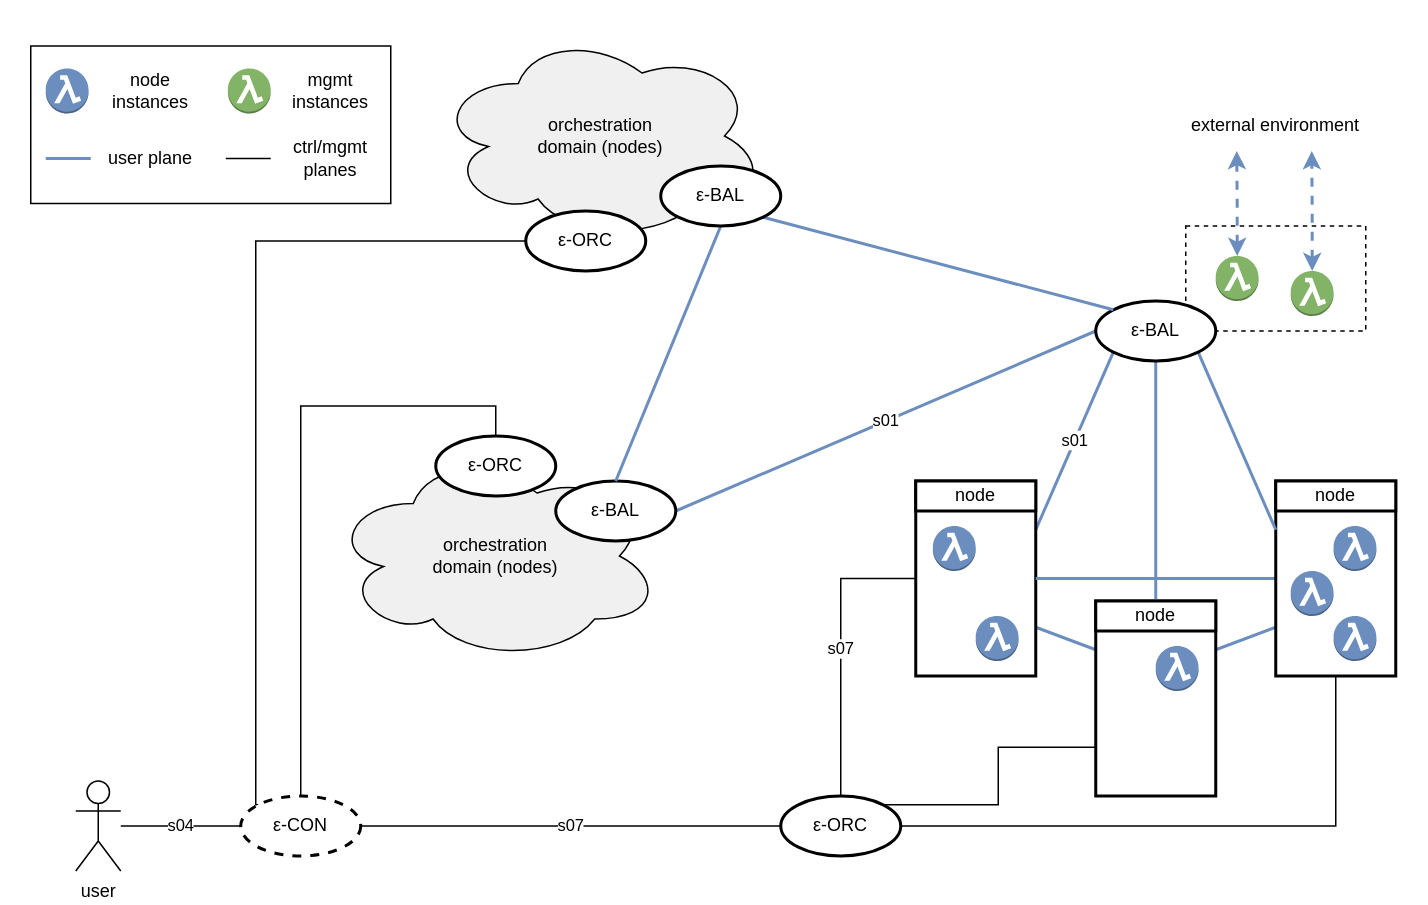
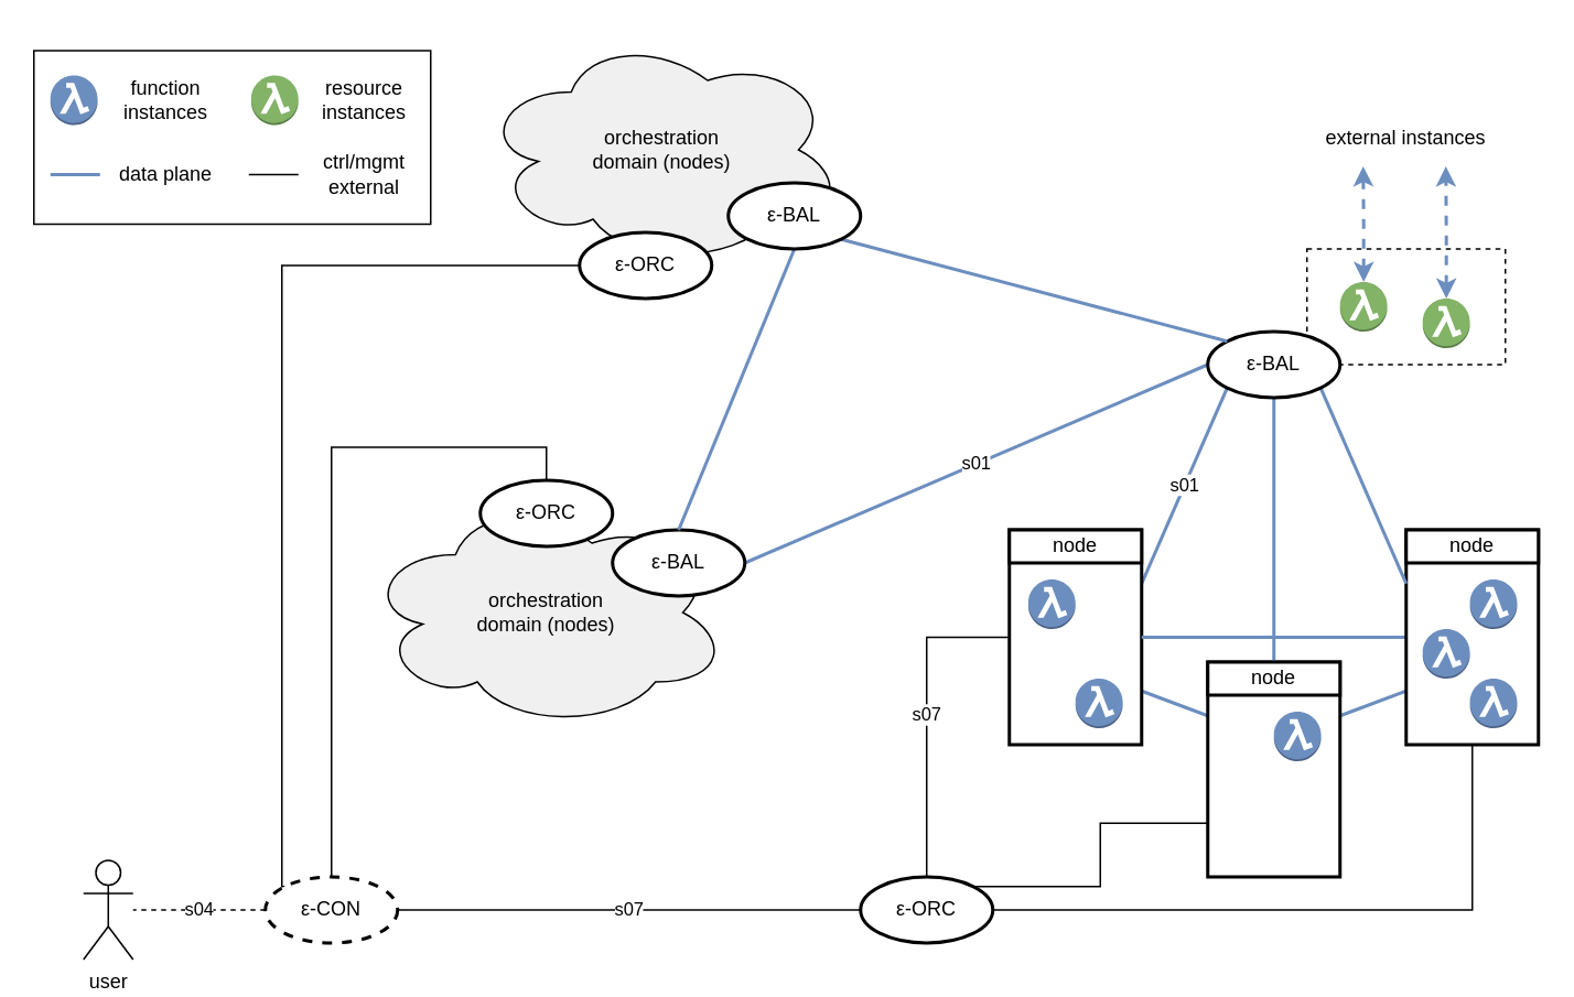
  <mxCell id="0" />
  <mxCell id="1" parent="0" />
  <mxCell id="2" value="" style="rounded=0;whiteSpace=wrap;html=1;" parent="1" vertex="1"><mxGeometry x="20" y="30" width="240" height="105" as="geometry" /></mxCell>
  <mxCell id="3" value="orchestration&lt;br&gt;domain (nodes)" style="ellipse;shape=cloud;whiteSpace=wrap;html=1;strokeWidth=1;fillColor=#F0F0F0;strokeColor=default;" parent="1" vertex="1"><mxGeometry x="290" y="20" width="220" height="140" as="geometry" /></mxCell>
  <mxCell id="4" value="orchestration&lt;br&gt;domain (nodes)" style="ellipse;shape=cloud;whiteSpace=wrap;html=1;strokeWidth=1;fillColor=#F0F0F0;strokeColor=default;" parent="1" vertex="1"><mxGeometry x="220" y="300" width="220" height="140" as="geometry" /></mxCell>
  <mxCell id="5" value="" style="rounded=0;whiteSpace=wrap;html=1;dashed=1;" parent="1" vertex="1"><mxGeometry x="790" y="150" width="120" height="70" as="geometry" /></mxCell>
  <mxCell id="6" value="s01" style="rounded=0;orthogonalLoop=1;jettySize=auto;html=1;exitX=1;exitY=0.25;exitDx=0;exitDy=0;entryX=0;entryY=1;entryDx=0;entryDy=0;endArrow=none;endFill=0;strokeWidth=2;fillColor=#dae8fc;strokeColor=#6c8ebf;" parent="1" source="8" target="16" edge="1"><mxGeometry relative="1" as="geometry" /></mxCell>
  <mxCell id="7" style="rounded=0;orthogonalLoop=1;jettySize=auto;html=1;exitX=1;exitY=0.75;exitDx=0;exitDy=0;entryX=0;entryY=0.25;entryDx=0;entryDy=0;endArrow=none;endFill=0;strokeWidth=2;fillColor=#dae8fc;strokeColor=#6c8ebf;" parent="1" source="8" target="10" edge="1"><mxGeometry relative="1" as="geometry" /></mxCell>
  <mxCell id="8" value="" style="rounded=0;whiteSpace=wrap;html=1;strokeWidth=2;" parent="1" vertex="1"><mxGeometry x="610" y="320" width="80" height="130" as="geometry" /></mxCell>
  <mxCell id="9" style="rounded=0;orthogonalLoop=1;jettySize=auto;html=1;exitX=1;exitY=0.25;exitDx=0;exitDy=0;entryX=0;entryY=0.75;entryDx=0;entryDy=0;endArrow=none;endFill=0;strokeWidth=2;fillColor=#dae8fc;strokeColor=#6c8ebf;" parent="1" source="10" target="12" edge="1"><mxGeometry relative="1" as="geometry" /></mxCell>
  <mxCell id="10" value="" style="rounded=0;whiteSpace=wrap;html=1;strokeWidth=2;" parent="1" vertex="1"><mxGeometry x="730" y="400" width="80" height="130" as="geometry" /></mxCell>
  <mxCell id="11" style="rounded=0;orthogonalLoop=1;jettySize=auto;html=1;exitX=0;exitY=0.5;exitDx=0;exitDy=0;entryX=1;entryY=0.5;entryDx=0;entryDy=0;endArrow=none;endFill=0;strokeWidth=2;fillColor=#dae8fc;strokeColor=#6c8ebf;" parent="1" source="12" target="8" edge="1"><mxGeometry relative="1" as="geometry" /></mxCell>
  <mxCell id="12" value="" style="rounded=0;whiteSpace=wrap;html=1;strokeWidth=2;" parent="1" vertex="1"><mxGeometry x="850" y="320" width="80" height="130" as="geometry" /></mxCell>
  <mxCell id="13" style="rounded=0;orthogonalLoop=1;jettySize=auto;html=1;exitX=1;exitY=1;exitDx=0;exitDy=0;entryX=0;entryY=0.25;entryDx=0;entryDy=0;endArrow=none;endFill=0;strokeWidth=2;fillColor=#dae8fc;strokeColor=#6c8ebf;" parent="1" source="16" target="12" edge="1"><mxGeometry relative="1" as="geometry" /></mxCell>
  <mxCell id="14" style="rounded=0;orthogonalLoop=1;jettySize=auto;html=1;exitX=0.5;exitY=1;exitDx=0;exitDy=0;entryX=0.5;entryY=0;entryDx=0;entryDy=0;endArrow=none;endFill=0;strokeWidth=2;fillColor=#dae8fc;strokeColor=#6c8ebf;" parent="1" source="16" target="23" edge="1"><mxGeometry relative="1" as="geometry" /></mxCell>
  <mxCell id="15" value="s01" style="rounded=0;orthogonalLoop=1;jettySize=auto;html=1;exitX=0;exitY=0.5;exitDx=0;exitDy=0;entryX=1;entryY=0.5;entryDx=0;entryDy=0;endArrow=none;endFill=0;strokeWidth=2;fillColor=#dae8fc;strokeColor=#6c8ebf;" parent="1" source="16" target="36" edge="1"><mxGeometry relative="1" as="geometry" /></mxCell>
  <mxCell id="16" value="ε-BAL" style="ellipse;whiteSpace=wrap;html=1;strokeWidth=2;" parent="1" vertex="1"><mxGeometry x="730" y="200" width="80" height="40" as="geometry" /></mxCell>
  <mxCell id="17" style="edgeStyle=orthogonalEdgeStyle;rounded=0;orthogonalLoop=1;jettySize=auto;html=1;exitX=1;exitY=0.5;exitDx=0;exitDy=0;entryX=0.5;entryY=1;entryDx=0;entryDy=0;endArrow=none;endFill=0;" parent="1" source="20" target="12" edge="1"><mxGeometry relative="1" as="geometry" /></mxCell>
  <mxCell id="18" value="s07" style="edgeStyle=orthogonalEdgeStyle;rounded=0;orthogonalLoop=1;jettySize=auto;html=1;exitX=0.5;exitY=0;exitDx=0;exitDy=0;entryX=0;entryY=0.5;entryDx=0;entryDy=0;endArrow=none;endFill=0;" parent="1" source="20" target="8" edge="1"><mxGeometry relative="1" as="geometry"><Array as="points"><mxPoint x="560" y="385" /></Array></mxGeometry></mxCell>
  <mxCell id="19" style="edgeStyle=orthogonalEdgeStyle;rounded=0;orthogonalLoop=1;jettySize=auto;html=1;exitX=1;exitY=0;exitDx=0;exitDy=0;entryX=0;entryY=0.75;entryDx=0;entryDy=0;endArrow=none;endFill=0;" parent="1" source="20" target="10" edge="1"><mxGeometry relative="1" as="geometry" /></mxCell>
  <mxCell id="20" value="ε-ORC" style="ellipse;whiteSpace=wrap;html=1;strokeWidth=2;" parent="1" vertex="1"><mxGeometry x="520" y="530" width="80" height="40" as="geometry" /></mxCell>
  <mxCell id="21" value="" style="outlineConnect=0;dashed=0;verticalLabelPosition=bottom;verticalAlign=top;align=center;html=1;shape=mxgraph.aws3.lambda_function;fillColor=#6C8EBF;strokeColor=none;" parent="1" vertex="1"><mxGeometry x="621.43" y="350" width="28.57" height="30" as="geometry" /></mxCell>
  <mxCell id="22" value="node" style="rounded=0;whiteSpace=wrap;html=1;strokeWidth=2;" parent="1" vertex="1"><mxGeometry x="610" y="320" width="80" height="20" as="geometry" /></mxCell>
  <mxCell id="23" value="node" style="rounded=0;whiteSpace=wrap;html=1;strokeWidth=2;" parent="1" vertex="1"><mxGeometry x="730" y="400" width="80" height="20" as="geometry" /></mxCell>
  <mxCell id="24" value="node" style="rounded=0;whiteSpace=wrap;html=1;strokeWidth=2;" parent="1" vertex="1"><mxGeometry x="850" y="320" width="80" height="20" as="geometry" /></mxCell>
  <mxCell id="25" style="edgeStyle=orthogonalEdgeStyle;rounded=0;orthogonalLoop=1;jettySize=auto;html=1;exitX=0.5;exitY=0;exitDx=0;exitDy=0;exitPerimeter=0;startArrow=classic;startFill=1;fillColor=#dae8fc;strokeColor=#6c8ebf;dashed=1;strokeWidth=2;" parent="1" source="26" edge="1"><mxGeometry relative="1" as="geometry"><mxPoint x="824" y="100" as="targetPoint" /></mxGeometry></mxCell>
  <mxCell id="26" value="" style="outlineConnect=0;dashed=0;verticalLabelPosition=bottom;verticalAlign=top;align=center;html=1;shape=mxgraph.aws3.lambda_function;fillColor=#82B366;strokeColor=#82b366;" parent="1" vertex="1"><mxGeometry x="810" y="170" width="28.57" height="30" as="geometry" /></mxCell>
  <mxCell id="27" style="edgeStyle=orthogonalEdgeStyle;rounded=0;orthogonalLoop=1;jettySize=auto;html=1;exitX=0.5;exitY=0;exitDx=0;exitDy=0;exitPerimeter=0;startArrow=classic;startFill=1;fillColor=#dae8fc;strokeColor=#6c8ebf;dashed=1;strokeWidth=2;" parent="1" source="28" edge="1"><mxGeometry relative="1" as="geometry"><mxPoint x="874" y="100" as="targetPoint" /></mxGeometry></mxCell>
  <mxCell id="28" value="" style="outlineConnect=0;dashed=0;verticalLabelPosition=bottom;verticalAlign=top;align=center;html=1;shape=mxgraph.aws3.lambda_function;fillColor=#82B366;strokeColor=#82b366;" parent="1" vertex="1"><mxGeometry x="860" y="180" width="28.57" height="30" as="geometry" /></mxCell>
  <mxCell id="29" value="" style="outlineConnect=0;dashed=0;verticalLabelPosition=bottom;verticalAlign=top;align=center;html=1;shape=mxgraph.aws3.lambda_function;fillColor=#6C8EBF;strokeColor=none;" parent="1" vertex="1"><mxGeometry x="650" y="410" width="28.57" height="30" as="geometry" /></mxCell>
  <mxCell id="30" value="" style="outlineConnect=0;dashed=0;verticalLabelPosition=bottom;verticalAlign=top;align=center;html=1;shape=mxgraph.aws3.lambda_function;fillColor=#6C8EBF;strokeColor=none;" parent="1" vertex="1"><mxGeometry x="770" y="430" width="28.57" height="30" as="geometry" /></mxCell>
  <mxCell id="31" value="" style="outlineConnect=0;dashed=0;verticalLabelPosition=bottom;verticalAlign=top;align=center;html=1;shape=mxgraph.aws3.lambda_function;fillColor=#6C8EBF;strokeColor=none;" parent="1" vertex="1"><mxGeometry x="888.57" y="350" width="28.57" height="30" as="geometry" /></mxCell>
  <mxCell id="32" value="" style="outlineConnect=0;dashed=0;verticalLabelPosition=bottom;verticalAlign=top;align=center;html=1;shape=mxgraph.aws3.lambda_function;fillColor=#6C8EBF;strokeColor=none;" parent="1" vertex="1"><mxGeometry x="860" y="380" width="28.57" height="30" as="geometry" /></mxCell>
  <mxCell id="33" value="" style="outlineConnect=0;dashed=0;verticalLabelPosition=bottom;verticalAlign=top;align=center;html=1;shape=mxgraph.aws3.lambda_function;fillColor=#6C8EBF;strokeColor=none;" parent="1" vertex="1"><mxGeometry x="888.57" y="410" width="28.57" height="30" as="geometry" /></mxCell>
  <mxCell id="34" value="ε-ORC" style="ellipse;whiteSpace=wrap;html=1;strokeWidth=2;" parent="1" vertex="1"><mxGeometry x="290" y="290" width="80" height="40" as="geometry" /></mxCell>
  <mxCell id="35" value="ε-ORC" style="ellipse;whiteSpace=wrap;html=1;strokeWidth=2;" parent="1" vertex="1"><mxGeometry x="350" y="140" width="80" height="40" as="geometry" /></mxCell>
  <mxCell id="36" value="ε-BAL" style="ellipse;whiteSpace=wrap;html=1;strokeWidth=2;" parent="1" vertex="1"><mxGeometry x="370" y="320" width="80" height="40" as="geometry" /></mxCell>
  <mxCell id="37" style="rounded=0;orthogonalLoop=1;jettySize=auto;html=1;exitX=1;exitY=1;exitDx=0;exitDy=0;entryX=0;entryY=0;entryDx=0;entryDy=0;endArrow=none;endFill=0;strokeWidth=2;fillColor=#dae8fc;strokeColor=#6c8ebf;" parent="1" source="39" target="16" edge="1"><mxGeometry relative="1" as="geometry" /></mxCell>
  <mxCell id="38" style="rounded=0;orthogonalLoop=1;jettySize=auto;html=1;exitX=0.5;exitY=1;exitDx=0;exitDy=0;entryX=0.5;entryY=0;entryDx=0;entryDy=0;endArrow=none;endFill=0;strokeWidth=2;fillColor=#dae8fc;strokeColor=#6c8ebf;" parent="1" source="39" target="36" edge="1"><mxGeometry relative="1" as="geometry" /></mxCell>
  <mxCell id="39" value="ε-BAL" style="ellipse;whiteSpace=wrap;html=1;strokeWidth=2;" parent="1" vertex="1"><mxGeometry x="440" y="110" width="80" height="40" as="geometry" /></mxCell>
  <mxCell id="40" value="s07" style="edgeStyle=orthogonalEdgeStyle;rounded=0;orthogonalLoop=1;jettySize=auto;html=1;exitX=1;exitY=0.5;exitDx=0;exitDy=0;entryX=0;entryY=0.5;entryDx=0;entryDy=0;endArrow=none;endFill=0;" parent="1" source="44" target="20" edge="1"><mxGeometry relative="1" as="geometry" /></mxCell>
  <mxCell id="41" style="edgeStyle=orthogonalEdgeStyle;rounded=0;orthogonalLoop=1;jettySize=auto;html=1;exitX=0.5;exitY=0;exitDx=0;exitDy=0;entryX=0.5;entryY=0;entryDx=0;entryDy=0;endArrow=none;endFill=0;" parent="1" source="44" target="34" edge="1"><mxGeometry relative="1" as="geometry" /></mxCell>
  <mxCell id="42" style="edgeStyle=orthogonalEdgeStyle;rounded=0;orthogonalLoop=1;jettySize=auto;html=1;exitX=0;exitY=0;exitDx=0;exitDy=0;entryX=0;entryY=0.5;entryDx=0;entryDy=0;endArrow=none;endFill=0;" parent="1" source="44" target="35" edge="1"><mxGeometry relative="1" as="geometry"><Array as="points"><mxPoint x="170" y="536" /><mxPoint x="170" y="160" /></Array></mxGeometry></mxCell>
- <mxCell id="43" value="s04" style="edgeStyle=orthogonalEdgeStyle;rounded=0;orthogonalLoop=1;jettySize=auto;html=1;exitX=0;exitY=0.5;exitDx=0;exitDy=0;endArrow=none;endFill=0;" parent="1" source="44" target="45" edge="1"><mxGeometry relative="1" as="geometry" /></mxCell>
+ <mxCell id="43" value="s04" style="edgeStyle=orthogonalEdgeStyle;rounded=0;orthogonalLoop=1;jettySize=auto;html=1;exitX=0;exitY=0.5;exitDx=0;exitDy=0;endArrow=none;endFill=0;dashed=1;" parent="1" source="44" target="45" edge="1"><mxGeometry relative="1" as="geometry" /></mxCell>
  <mxCell id="44" value="ε-CON" style="ellipse;whiteSpace=wrap;html=1;strokeWidth=2;dashed=1;" parent="1" vertex="1"><mxGeometry x="160" y="530" width="80" height="40" as="geometry" /></mxCell>
  <mxCell id="45" value="user" style="shape=umlActor;verticalLabelPosition=bottom;verticalAlign=top;html=1;outlineConnect=0;" parent="1" vertex="1"><mxGeometry x="50" y="520" width="30" height="60" as="geometry" /></mxCell>
  <mxCell id="46" value="" style="outlineConnect=0;dashed=0;verticalLabelPosition=bottom;verticalAlign=top;align=center;html=1;shape=mxgraph.aws3.lambda_function;fillColor=#6C8EBF;strokeColor=none;" parent="1" vertex="1"><mxGeometry x="30" y="45" width="28.57" height="30" as="geometry" /></mxCell>
- <mxCell id="47" value="node instances" style="text;html=1;strokeColor=none;fillColor=none;align=center;verticalAlign=middle;whiteSpace=wrap;rounded=0;" parent="1" vertex="1"><mxGeometry x="70" y="45" width="60" height="30" as="geometry" /></mxCell>
+ <mxCell id="47" value="function instances" style="text;html=1;strokeColor=none;fillColor=none;align=center;verticalAlign=middle;whiteSpace=wrap;rounded=0;" parent="1" vertex="1"><mxGeometry x="70" y="45" width="60" height="30" as="geometry" /></mxCell>
  <mxCell id="48" value="" style="outlineConnect=0;dashed=0;verticalLabelPosition=bottom;verticalAlign=top;align=center;html=1;shape=mxgraph.aws3.lambda_function;fillColor=#82B366;strokeColor=#82b366;" parent="1" vertex="1"><mxGeometry x="151.43" y="45" width="28.57" height="30" as="geometry" /></mxCell>
- <mxCell id="49" value="mgmt instances" style="text;html=1;strokeColor=none;fillColor=none;align=center;verticalAlign=middle;whiteSpace=wrap;rounded=0;" parent="1" vertex="1"><mxGeometry x="190" y="45" width="60" height="30" as="geometry" /></mxCell>
+ <mxCell id="49" value="resource instances" style="text;html=1;strokeColor=none;fillColor=none;align=center;verticalAlign=middle;whiteSpace=wrap;rounded=0;" parent="1" vertex="1"><mxGeometry x="190" y="45" width="60" height="30" as="geometry" /></mxCell>
  <mxCell id="50" style="rounded=0;orthogonalLoop=1;jettySize=auto;html=1;endArrow=none;endFill=0;strokeWidth=2;fillColor=#dae8fc;strokeColor=#6c8ebf;" parent="1" edge="1"><mxGeometry relative="1" as="geometry"><mxPoint x="30" y="105" as="sourcePoint" /><mxPoint x="60" y="105" as="targetPoint" /></mxGeometry></mxCell>
- <mxCell id="51" value="user plane" style="text;html=1;strokeColor=none;fillColor=none;align=center;verticalAlign=middle;whiteSpace=wrap;rounded=0;" parent="1" vertex="1"><mxGeometry x="70" y="85" width="60" height="40" as="geometry" /></mxCell>
- <mxCell id="52" value="ctrl/mgmt planes" style="text;html=1;strokeColor=none;fillColor=none;align=center;verticalAlign=middle;whiteSpace=wrap;rounded=0;" parent="1" vertex="1"><mxGeometry x="190" y="85" width="60" height="40" as="geometry" /></mxCell>
+ <mxCell id="51" value="data plane" style="text;html=1;strokeColor=none;fillColor=none;align=center;verticalAlign=middle;whiteSpace=wrap;rounded=0;" parent="1" vertex="1"><mxGeometry x="70" y="85" width="60" height="40" as="geometry" /></mxCell>
+ <mxCell id="52" value="ctrl/mgmt external" style="text;html=1;strokeColor=none;fillColor=none;align=center;verticalAlign=middle;whiteSpace=wrap;rounded=0;" parent="1" vertex="1"><mxGeometry x="190" y="85" width="60" height="40" as="geometry" /></mxCell>
  <mxCell id="53" style="rounded=0;orthogonalLoop=1;jettySize=auto;html=1;endArrow=none;endFill=0;strokeWidth=1;fillColor=#dae8fc;strokeColor=default;" parent="1" edge="1"><mxGeometry relative="1" as="geometry"><mxPoint x="150" y="105" as="sourcePoint" /><mxPoint x="180" y="105" as="targetPoint" /></mxGeometry></mxCell>
- <mxCell id="54" value="external environment" style="text;html=1;strokeColor=none;fillColor=none;align=center;verticalAlign=middle;whiteSpace=wrap;rounded=0;" parent="1" vertex="1"><mxGeometry x="790" y="67.5" width="120" height="30" as="geometry" /></mxCell>
+ <mxCell id="54" value="external instances" style="text;html=1;strokeColor=none;fillColor=none;align=center;verticalAlign=middle;whiteSpace=wrap;rounded=0;" parent="1" vertex="1"><mxGeometry x="790" y="67.5" width="120" height="30" as="geometry" /></mxCell>
